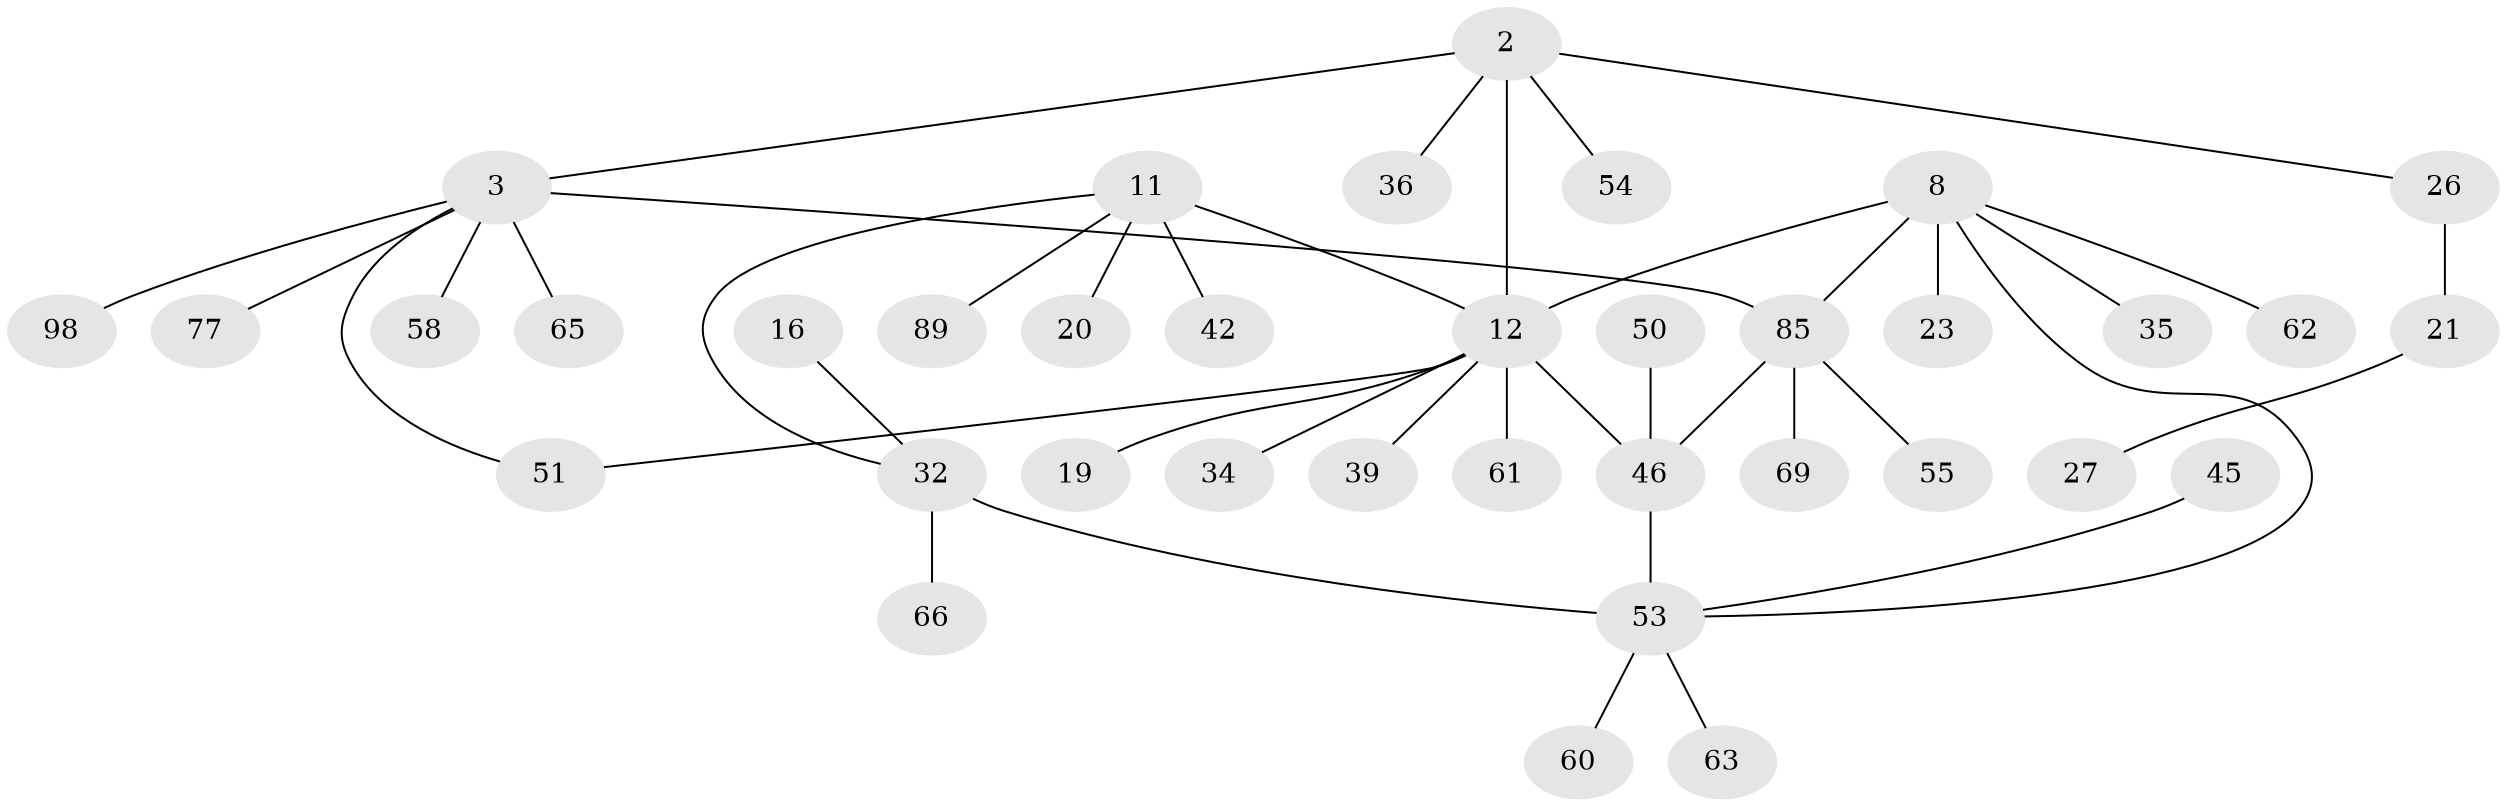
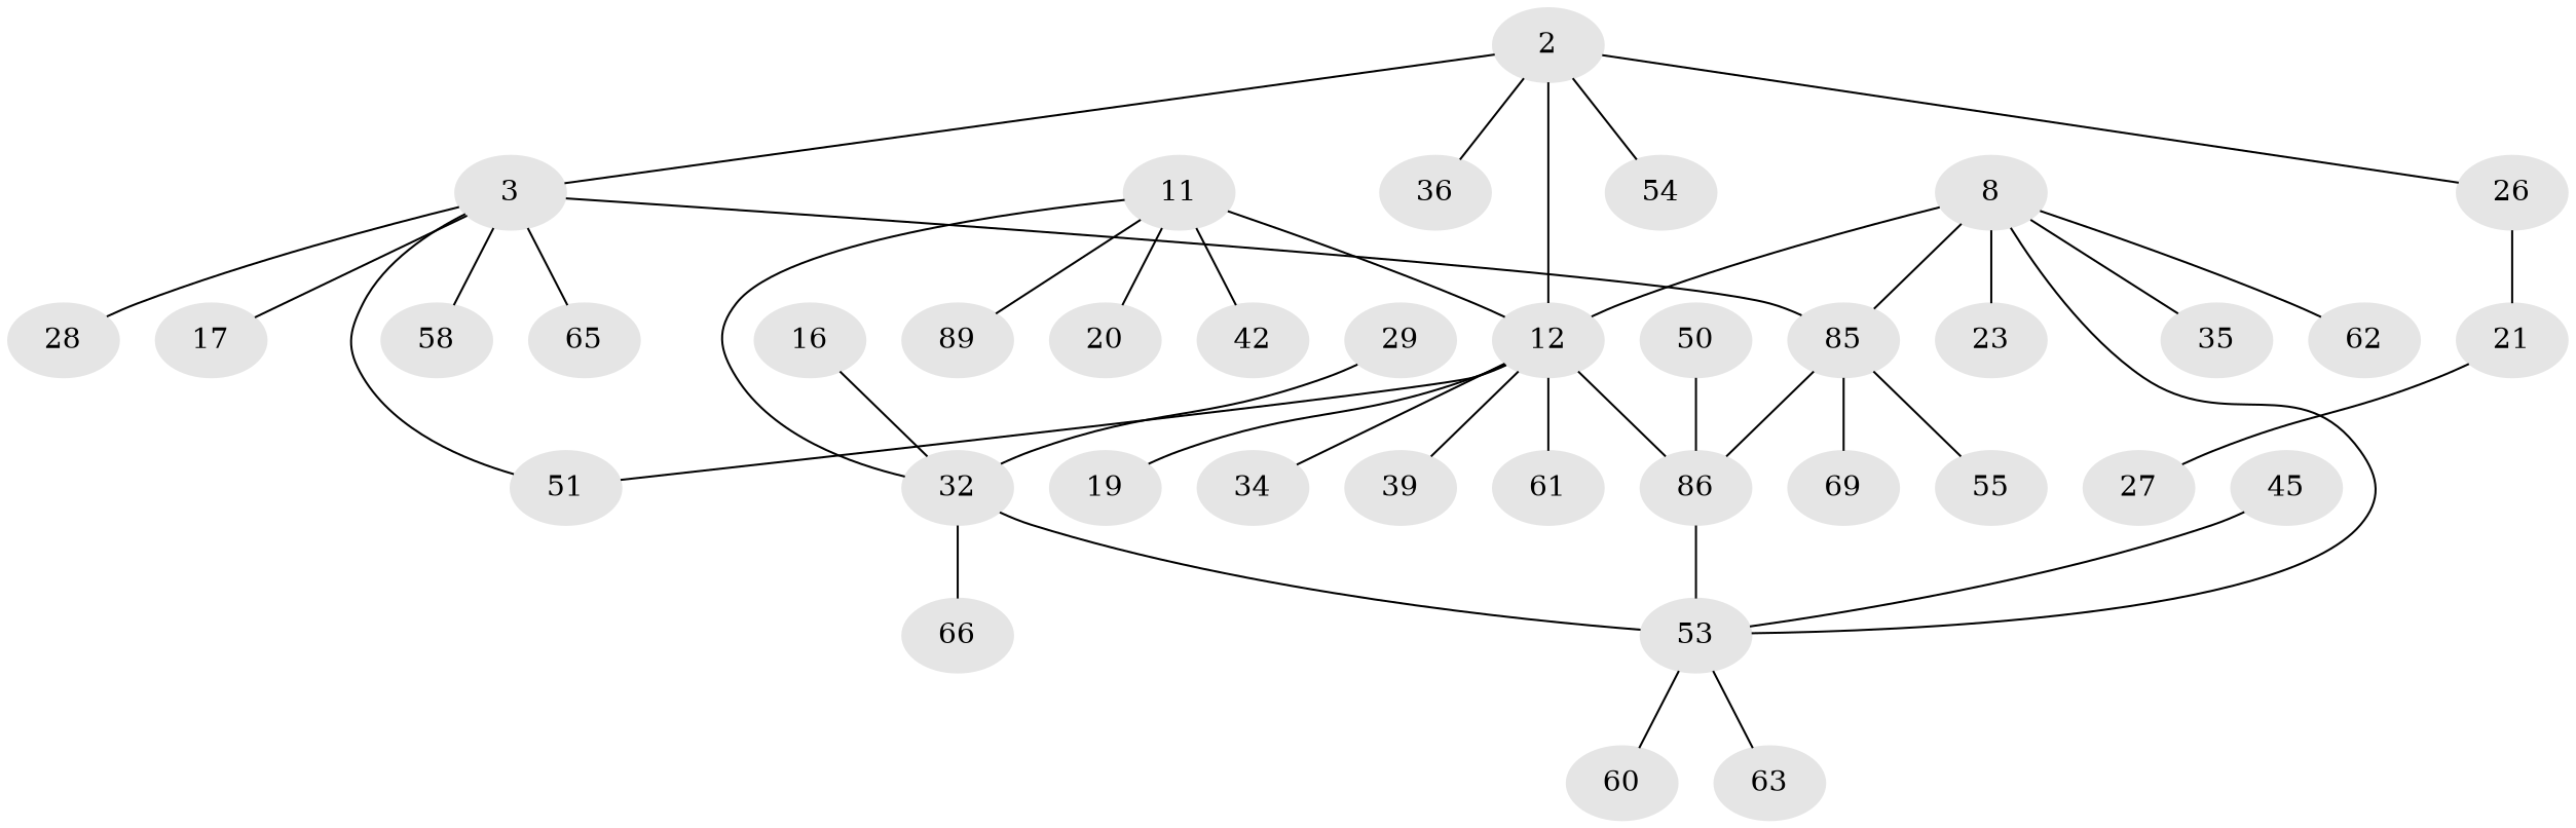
  graph {
    node [color=gray90 style=filled]
    2 [super="+1"]
    3
    12 [super="+9"]
    26
    36 [super="+33"]
    54 [super="+37"]
    n7 [label=85 super="+14"]
-   17 [label=77]
-   28 [label=98]
+   17
+   28
    51
    58
    65
    19
    34
    39
-   46 [super="+25+13"]
+   46 [super="+25+13" label=86]
    61 [super="+56"]
    21
    32 [super="+6"]
    53 [super="+5"]
    66 [super="+18"]
    55
    n23 [label=69 super="+41+44+47+49+50+57"]
    8
    23
    35
    62
    60 [super="+40"]
    63
    11 [super="+10"]
    20
    42
    n33 [label=89 super="+52"]
    27 [super="+24"]
    16
+   29
    n37 [label=50]
    45
    2 -- 3 [weight=2]
    2 -- 12 [weight=2]
    2 -- 26
    2 -- 36
    2 -- 54
    3 -- n7
    3 -- 17
    3 -- 28
    3 -- 51
    3 -- 58
    3 -- 65
    12 -- 51
    12 -- 19
    12 -- 34
    12 -- 39
    12 -- 46 [weight=2]
    12 -- 61
    26 -- 21 [weight=2]
    n7 -- 46 [weight=2]
    n7 -- 55
    n7 -- n23
    46 -- 53
    21 -- 27
    32 -- 53 [weight=2]
    32 -- 66
    53 -- 60
    53 -- 63
    8 -- 12 [weight=2]
    8 -- n7
    8 -- 53
    8 -- 23
    8 -- 35
    8 -- 62
    11 -- 12 [weight=2]
    11 -- 32
    11 -- 20
    11 -- 42
    11 -- n33
    16 -- 32
+   29 -- 32
    n37 -- 46
    45 -- 53
  }
